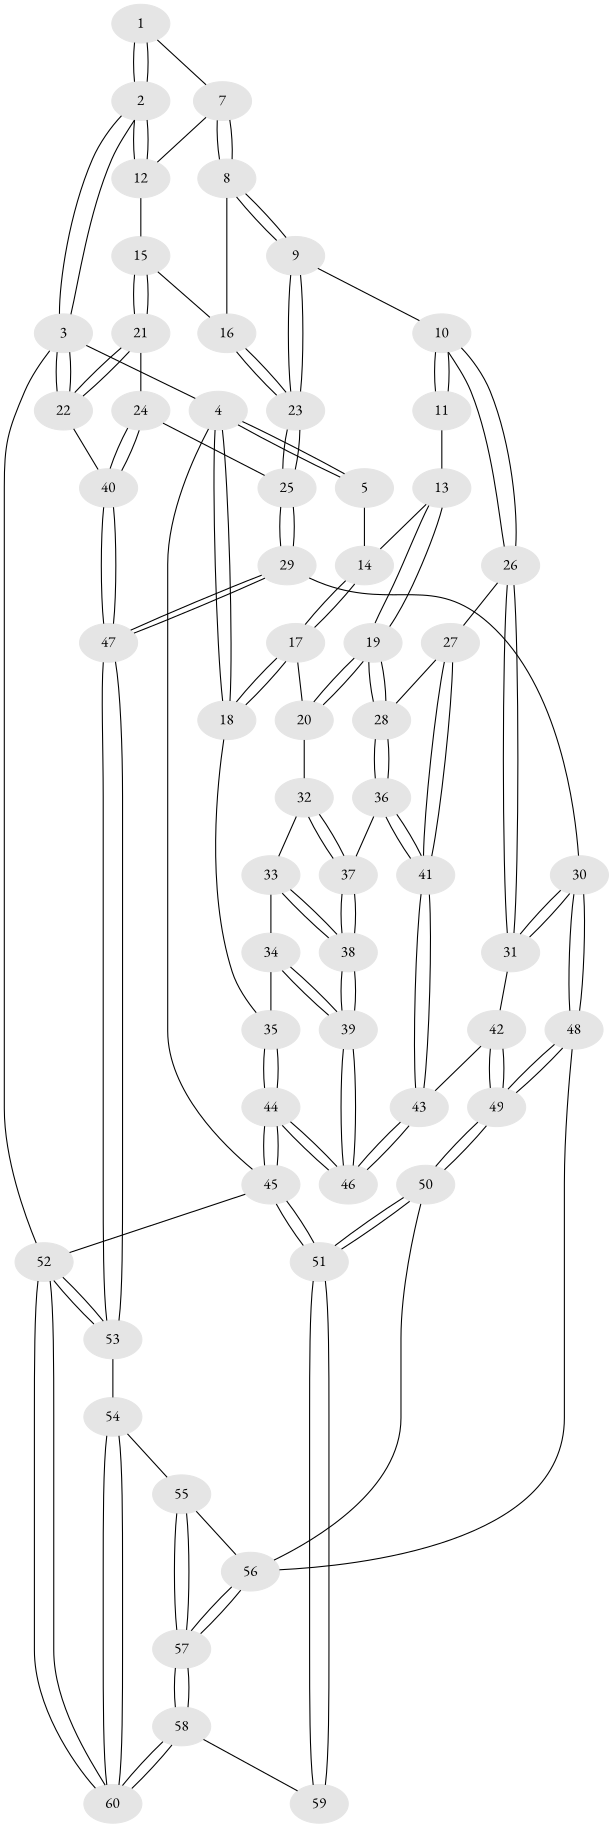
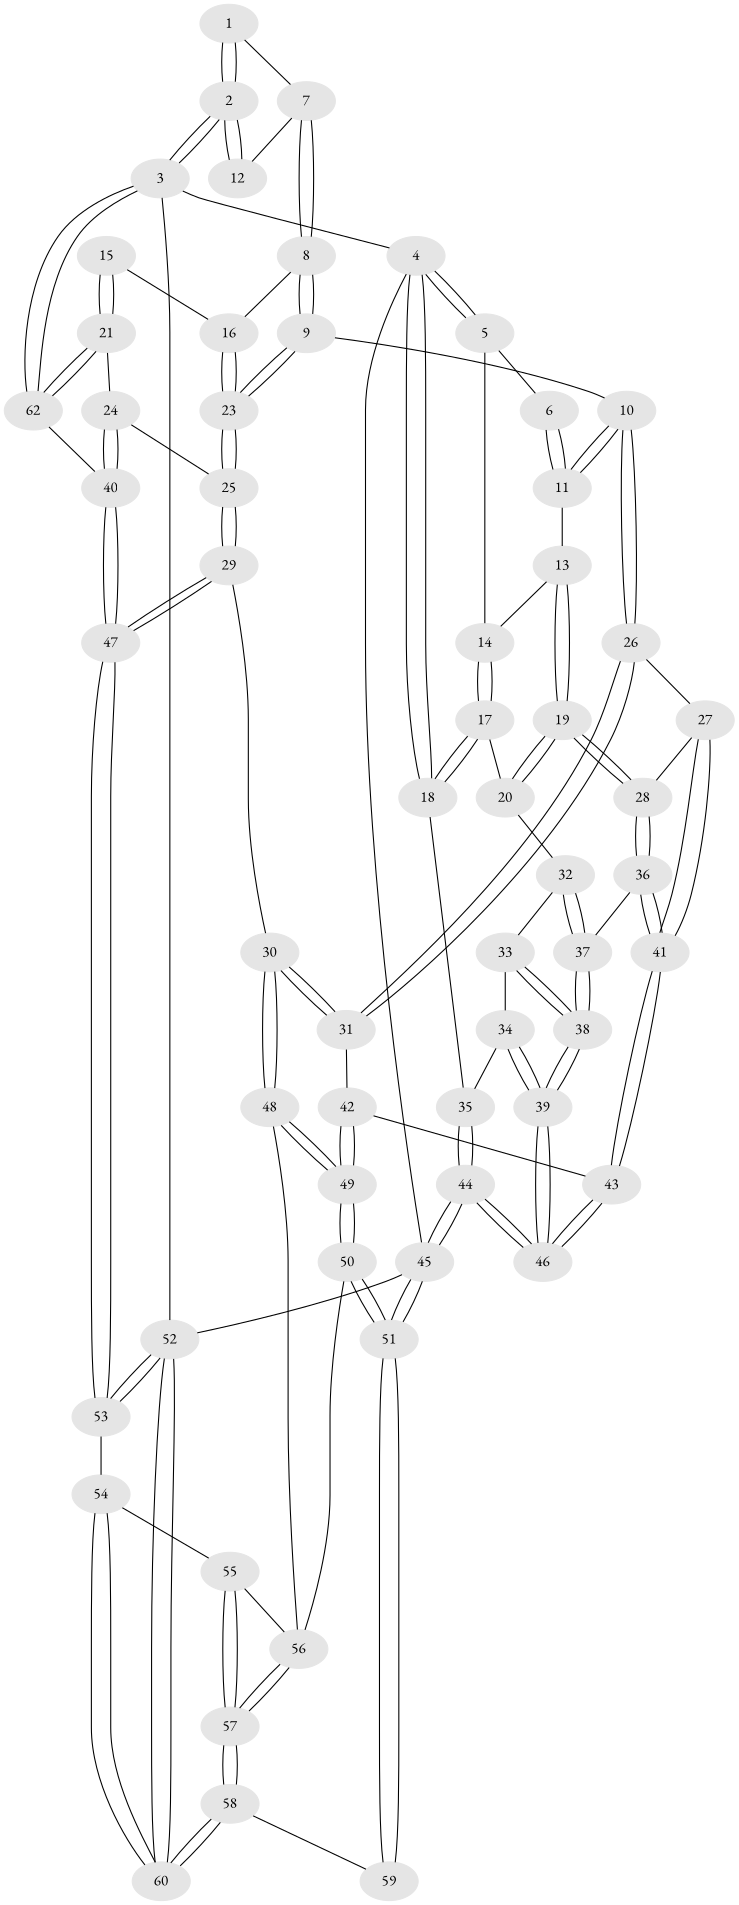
  graph {
    fontname="EB Garamond"
    node [color=gray90 fontname="EB Garamond" style=filled]
    edge [fontname="EB Garamond"]
    1
    2
    7
    3
    12
    8
    4
-   22
+   22 [label=62]
    52
    15
    5
    18
    45
    40
    53
    60
+   6
    14
    35
    51
    11
    17
    13
    9
    16
    10
    23
    26
    25
    27
    31
    19
    21
    20
    28
    24
    32
    44
    36
    33
    37
    47
    29
    30
    41
    42
    43
    48
    49
    56
    34
    38
    39
    46
    50
    59
    54
    57
    55
    58
    1 -- 2
    1 -- 2
    1 -- 7
    2 -- 3
    2 -- 3
    2 -- 12
    2 -- 12
    7 -- 12
    7 -- 8
    7 -- 8
    3 -- 4
    3 -- 22
    3 -- 22
    3 -- 52
-   12 -- 15
    8 -- 9
    8 -- 9
    8 -- 16
    4 -- 5
    4 -- 5
    4 -- 18
    4 -- 18
    4 -- 45
    22 -- 40
    52 -- 53
    52 -- 53
    52 -- 60
    52 -- 60
    15 -- 16
    15 -- 21
    15 -- 21
+   5 -- 6
    5 -- 14
    18 -- 35
    45 -- 52
    45 -- 51
    45 -- 51
    40 -- 47
    40 -- 47
    53 -- 54
+   6 -- 11
+   6 -- 11
    14 -- 17
    14 -- 17
    35 -- 44
    35 -- 44
    51 -- 59
    51 -- 59
    11 -- 13
    17 -- 18
    17 -- 18
    17 -- 20
    13 -- 14
    13 -- 19
    13 -- 19
    9 -- 10
    9 -- 23
    9 -- 23
    16 -- 23
    16 -- 23
    10 -- 11
    10 -- 11
    10 -- 26
    10 -- 26
    23 -- 25
    23 -- 25
    26 -- 27
    26 -- 31
    26 -- 31
    25 -- 29
    25 -- 29
    27 -- 28
    27 -- 41
    27 -- 41
    31 -- 42
    19 -- 20
    19 -- 20
    19 -- 28
    19 -- 28
    21 -- 22
    21 -- 22
    21 -- 24
    20 -- 32
    28 -- 36
    28 -- 36
    24 -- 40
    24 -- 40
    24 -- 25
    32 -- 33
    32 -- 37
    32 -- 37
    44 -- 45
    44 -- 45
    44 -- 46
    44 -- 46
    36 -- 37
    36 -- 41
    36 -- 41
    33 -- 34
    33 -- 38
    33 -- 38
    37 -- 38
    37 -- 38
    47 -- 53
    47 -- 53
    29 -- 47
    29 -- 47
    29 -- 30
    30 -- 31
    30 -- 31
    30 -- 48
    30 -- 48
    41 -- 43
    41 -- 43
    42 -- 43
    42 -- 49
    42 -- 49
    43 -- 46
    43 -- 46
    48 -- 49
    48 -- 49
    48 -- 56
    49 -- 50
    49 -- 50
    56 -- 57
    56 -- 57
    34 -- 35
    34 -- 39
    34 -- 39
    38 -- 39
    38 -- 39
    39 -- 46
    39 -- 46
    50 -- 51
    50 -- 51
    50 -- 56
    54 -- 60
    54 -- 60
    54 -- 55
    57 -- 58
    57 -- 58
    55 -- 56
    55 -- 57
    55 -- 57
    58 -- 60
    58 -- 60
    58 -- 59
  }
